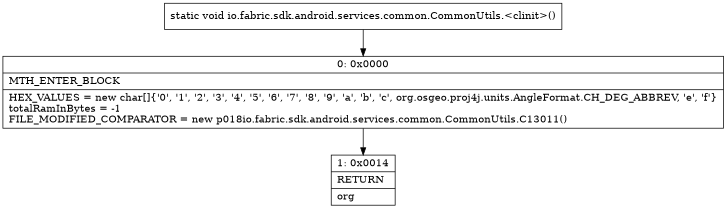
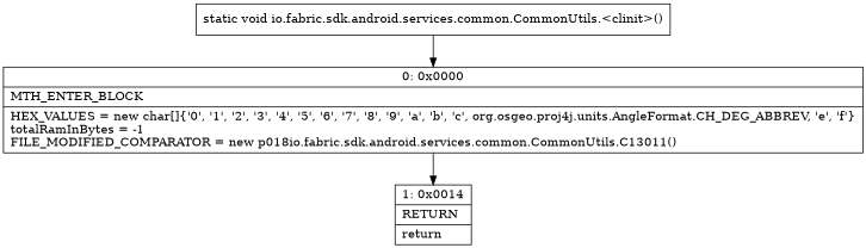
  digraph {
    node [shape=record]
    n1 [label="{0\:\ 0x0000|MTH_ENTER_BLOCK\l|HEX_VALUES = new char[]\{'0', '1', '2', '3', '4', '5', '6', '7', '8', '9', 'a', 'b', 'c', org.osgeo.proj4j.units.AngleFormat.CH_DEG_ABBREV, 'e', 'f'\}\ltotalRamInBytes = \-1\lFILE_MODIFIED_COMPARATOR = new p018io.fabric.sdk.android.services.common.CommonUtils.C13011()\l}"]
-   n2 [label="{1\:\ 0x0014|RETURN\l|org\l}"]
+   n2 [label="{1\:\ 0x0014|RETURN\l|return\l}"]
    n3 [label="{static void io.fabric.sdk.android.services.common.CommonUtils.\<clinit\>() }"]
    n1 -> n2
    n3 -> n1
  }
